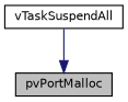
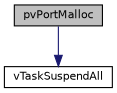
  digraph {
    rankdir=TB
    node [color=black fontname=Helvetica fontsize=10 shape=record style=filled]
    n1 [fillcolor=grey75 fontcolor=black height=0.2 label=pvPortMalloc width=0.4]
    n2 [fillcolor=white height=0.2 label=vTaskSuspendAll width=0.4]
-   n2 -> n1 [color=midnightblue fontname=Helvetica fontsize=10 labelfontname=Helvetica labelfontsize=10 style=solid]
+   n1 -> n2 [color=midnightblue fontname=Helvetica fontsize=10 labelfontname=Helvetica labelfontsize=10 style=solid]
  }
